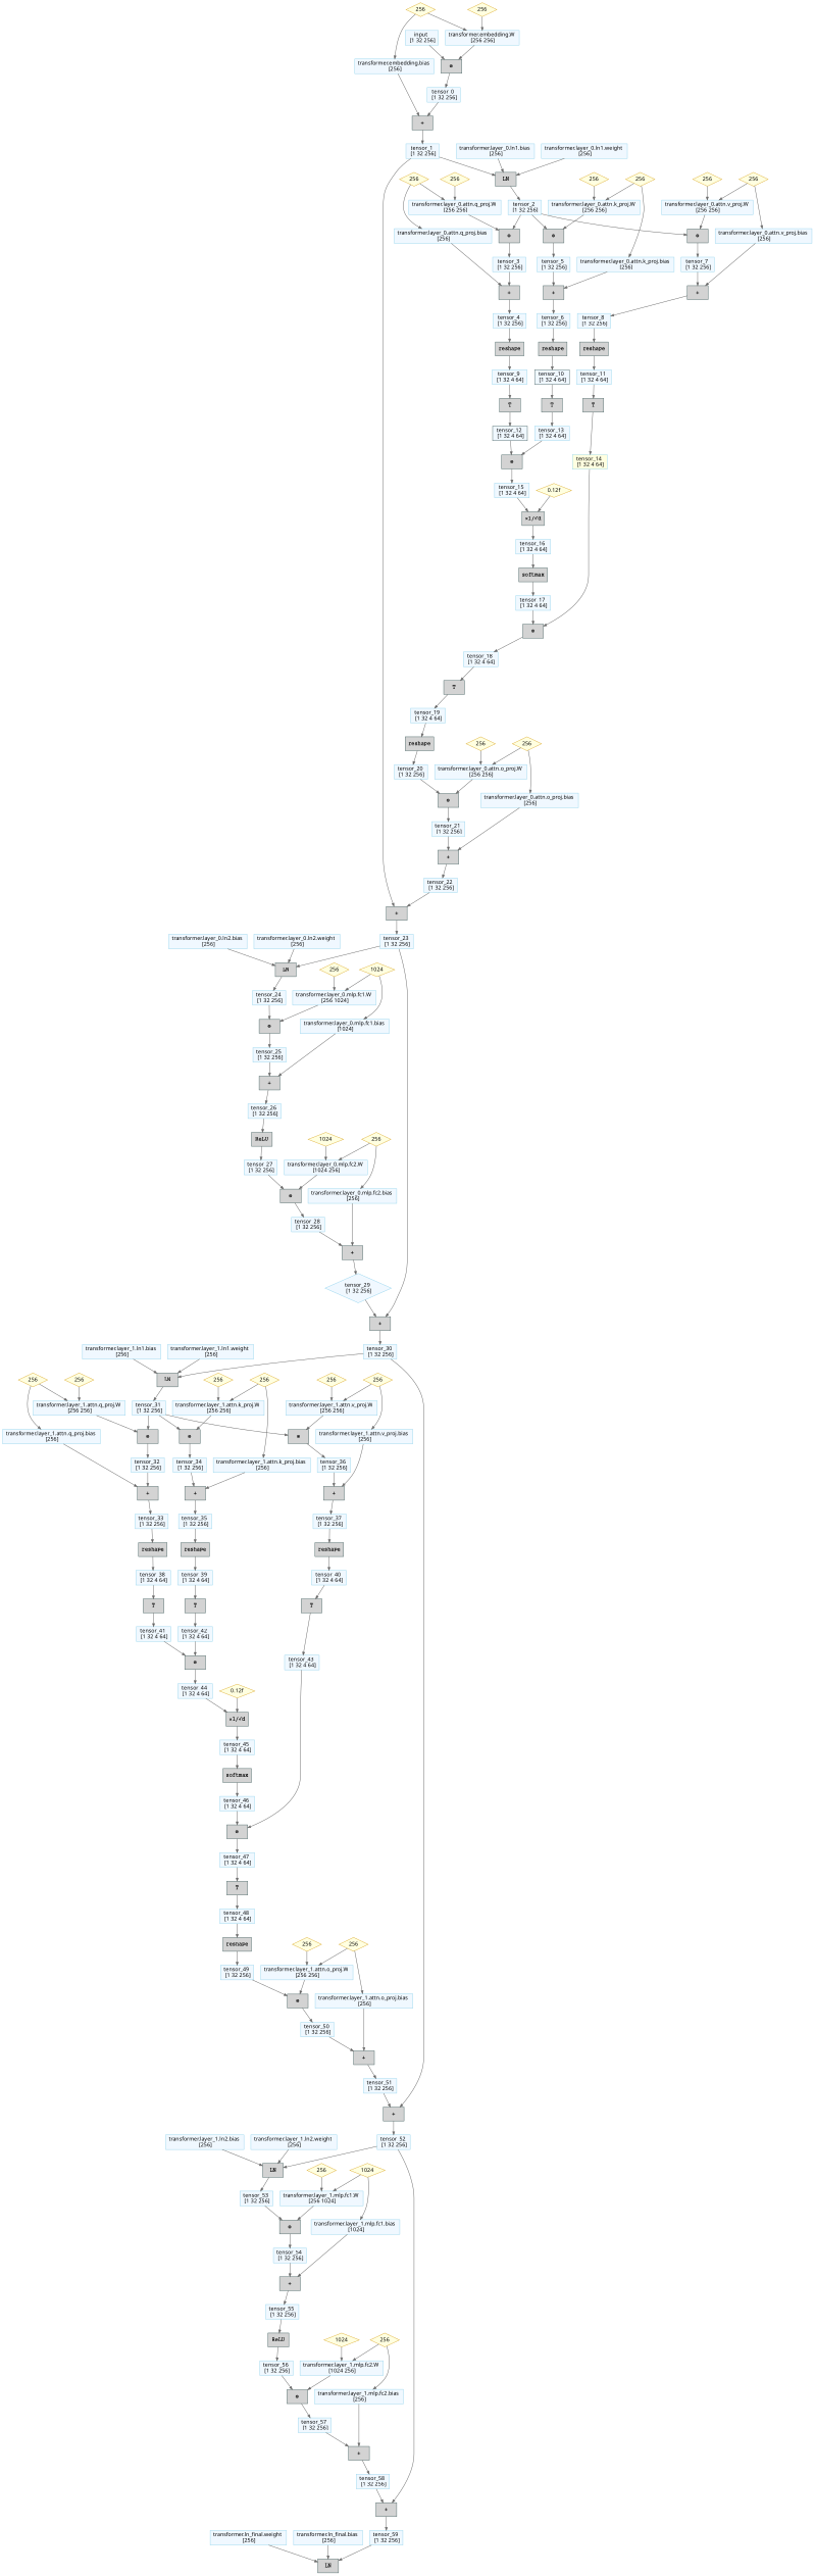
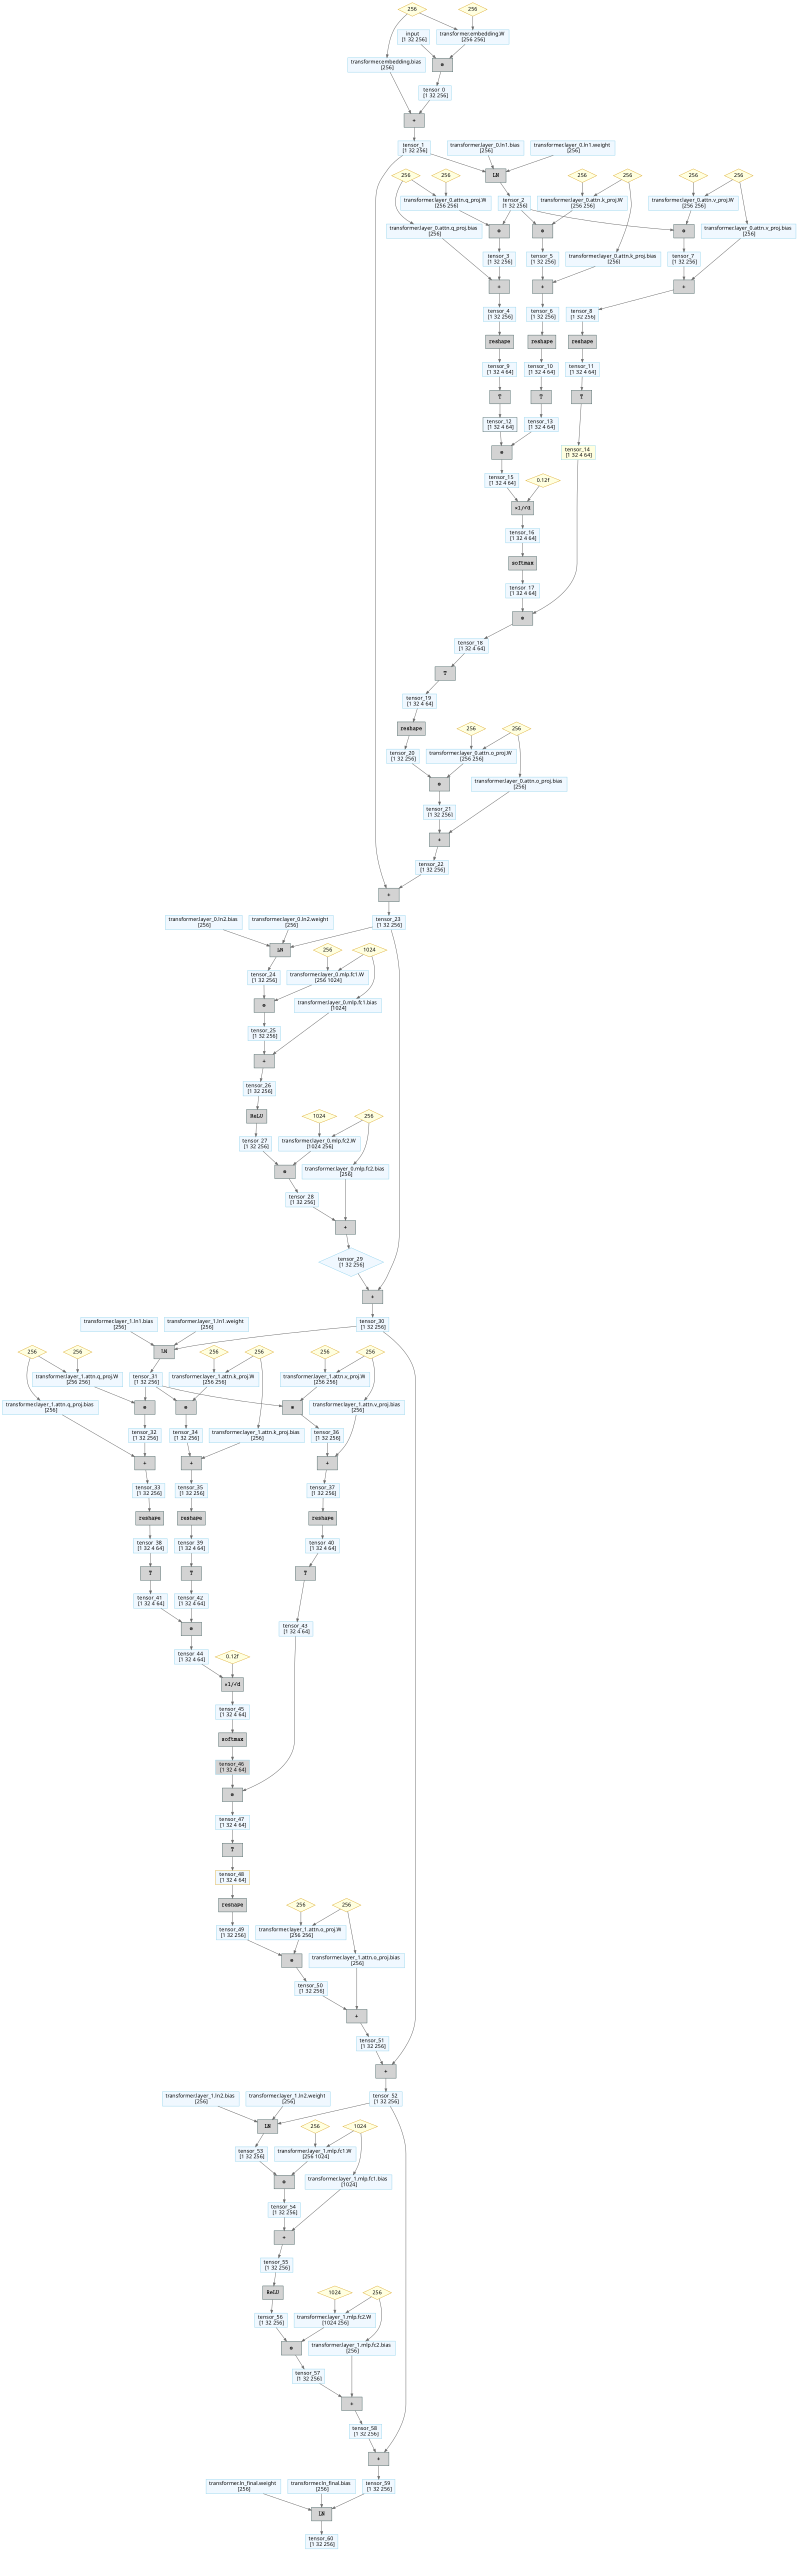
  digraph {
    rankdir=TB
    node [color=skyblue fillcolor=aliceblue fontname="Sans-Serif" shape=box style=filled labeljust=l]
    edge [arrowsize=0.8 color=gray40 penwidth=1.2]
    n1 [color=goldenrod fillcolor=lightyellow label=256 shape=diamond labeljust=""]
    n2 [label="transformer.embedding.W \n [256 256]"]
    n3 [color=darkslategray fillcolor=lightgray fontname="Courier Bold" label="⊗" labeljust=""]
    n4 [color=goldenrod fillcolor=lightyellow label=256 shape=diamond labeljust=""]
    n5 [label="transformer.embedding.bias \n [256]"]
    n6 [color=darkslategray fillcolor=lightgray fontname="Courier Bold" label="+" labeljust=""]
    n7 [label="tensor_0 \n [1 32 256]"]
    n8 [label="tensor_1 \n [1 32 256]"]
    n9 [label="transformer.ln_final.weight \n [256]"]
    n10 [color=darkslategray fillcolor=lightgray fontname="Courier Bold" label=LN labeljust=""]
+   n11 [label="tensor_60 \n [1 32 256]"]
    n12 [label="transformer.ln_final.bias \n [256]"]
    n13 [color=goldenrod fillcolor=lightyellow label=256 shape=diamond labeljust=""]
    n14 [label="transformer.layer_0.attn.q_proj.W \n [256 256]"]
    n15 [color=darkslategray fillcolor=lightgray fontname="Courier Bold" label="⊗" labeljust=""]
    n16 [color=goldenrod fillcolor=lightyellow label=256 shape=diamond labeljust=""]
    n17 [label="transformer.layer_0.attn.q_proj.bias \n [256]"]
    n18 [color=darkslategray fillcolor=lightgray fontname="Courier Bold" label="+" labeljust=""]
    n19 [label="tensor_3 \n [1 32 256]"]
    n20 [label="tensor_4 \n [1 32 256]"]
    n21 [color=goldenrod fillcolor=lightyellow label=256 shape=diamond labeljust=""]
    n22 [label="transformer.layer_0.attn.k_proj.W \n [256 256]"]
    n23 [color=darkslategray fillcolor=lightgray fontname="Courier Bold" label="⊗" labeljust=""]
    n24 [color=goldenrod fillcolor=lightyellow label=256 shape=diamond labeljust=""]
    n25 [label="transformer.layer_0.attn.k_proj.bias \n [256]"]
    n26 [color=darkslategray fillcolor=lightgray fontname="Courier Bold" label="+" labeljust=""]
    n27 [label="tensor_5 \n [1 32 256]"]
    n28 [label="tensor_6 \n [1 32 256]"]
    n29 [color=goldenrod fillcolor=lightyellow label=256 shape=diamond labeljust=""]
    n30 [label="transformer.layer_0.attn.v_proj.W \n [256 256]"]
    n31 [color=darkslategray fillcolor=lightgray fontname="Courier Bold" label="⊗" labeljust=""]
    n32 [color=goldenrod fillcolor=lightyellow label=256 shape=diamond labeljust=""]
    n33 [label="transformer.layer_0.attn.v_proj.bias \n [256]"]
    n34 [color=darkslategray fillcolor=lightgray fontname="Courier Bold" label="+" labeljust=""]
    n35 [label="tensor_7 \n [1 32 256]"]
    n36 [label="tensor_8 \n [1 32 256]"]
    n37 [color=goldenrod fillcolor=lightyellow label=256 shape=diamond labeljust=""]
    n38 [label="transformer.layer_0.attn.o_proj.W \n [256 256]"]
    n39 [color=darkslategray fillcolor=lightgray fontname="Courier Bold" label="⊗" labeljust=""]
    n40 [color=goldenrod fillcolor=lightyellow label=256 shape=diamond labeljust=""]
    n41 [label="transformer.layer_0.attn.o_proj.bias \n [256]"]
    n42 [color=darkslategray fillcolor=lightgray fontname="Courier Bold" label="+" labeljust=""]
    n43 [label="tensor_21 \n [1 32 256]"]
    n44 [label="tensor_22 \n [1 32 256]"]
    n45 [color=goldenrod fillcolor=lightyellow label=256 shape=diamond labeljust=""]
    n46 [label="transformer.layer_0.mlp.fc1.W \n [256 1024]"]
    n47 [color=darkslategray fillcolor=lightgray fontname="Courier Bold" label="⊗" labeljust=""]
    n48 [color=goldenrod fillcolor=lightyellow label=1024 shape=diamond labeljust=""]
    n49 [label="transformer.layer_0.mlp.fc1.bias \n [1024]"]
    n50 [color=darkslategray fillcolor=lightgray fontname="Courier Bold" label="+" labeljust=""]
    n51 [label="tensor_25 \n [1 32 256]"]
    n52 [label="tensor_26 \n [1 32 256]"]
    n53 [color=goldenrod fillcolor=lightyellow label=1024 shape=diamond labeljust=""]
    n54 [label="transformer.layer_0.mlp.fc2.W \n [1024 256]"]
    n55 [color=darkslategray fillcolor=lightgray fontname="Courier Bold" label="⊗" labeljust=""]
    n56 [color=goldenrod fillcolor=lightyellow label=256 shape=diamond labeljust=""]
    n57 [label="transformer.layer_0.mlp.fc2.bias \n [256]"]
    n58 [color=darkslategray fillcolor=lightgray fontname="Courier Bold" label="+" labeljust=""]
    n59 [label="tensor_28 \n [1 32 256]"]
    n60 [label="tensor_29 \n [1 32 256]" shape=diamond]
    n61 [label="transformer.layer_0.ln1.weight \n [256]"]
    n62 [color=darkslategray fillcolor=lightgray fontname="Courier Bold" label=LN labeljust=""]
    n63 [label="tensor_2 \n [1 32 256]"]
    n64 [label="transformer.layer_0.ln1.bias \n [256]"]
    n65 [label="transformer.layer_0.ln2.weight \n [256]"]
    n66 [color=darkslategray fillcolor=lightgray fontname="Courier Bold" label=LN labeljust=""]
    n67 [label="tensor_24 \n [1 32 256]"]
    n68 [label="transformer.layer_0.ln2.bias \n [256]"]
    n69 [color=goldenrod fillcolor=lightyellow label=256 shape=diamond labeljust=""]
    n70 [label="transformer.layer_1.attn.q_proj.W \n [256 256]"]
    n71 [color=darkslategray fillcolor=lightgray fontname="Courier Bold" label="⊗" labeljust=""]
    n72 [color=goldenrod fillcolor=lightyellow label=256 shape=diamond labeljust=""]
    n73 [label="transformer.layer_1.attn.q_proj.bias \n [256]"]
    n74 [color=darkslategray fillcolor=lightgray fontname="Courier Bold" label="+" labeljust=""]
    n75 [label="tensor_32 \n [1 32 256]"]
    n76 [label="tensor_33 \n [1 32 256]"]
    n77 [color=goldenrod fillcolor=lightyellow label=256 shape=diamond labeljust=""]
    n78 [label="transformer.layer_1.attn.k_proj.W \n [256 256]"]
    n79 [color=darkslategray fillcolor=lightgray fontname="Courier Bold" label="⊗" labeljust=""]
    n80 [color=goldenrod fillcolor=lightyellow label=256 shape=diamond labeljust=""]
    n81 [label="transformer.layer_1.attn.k_proj.bias \n [256]"]
    n82 [color=darkslategray fillcolor=lightgray fontname="Courier Bold" label="+" labeljust=""]
    n83 [label="tensor_34 \n [1 32 256]"]
    n84 [label="tensor_35 \n [1 32 256]"]
    n85 [color=goldenrod fillcolor=lightyellow label=256 shape=diamond labeljust=""]
    n86 [label="transformer.layer_1.attn.v_proj.W \n [256 256]"]
    n87 [color=darkslategray fillcolor=lightgray fontname="Courier Bold" label="⊗" labeljust=""]
    n88 [color=goldenrod fillcolor=lightyellow label=256 shape=diamond labeljust=""]
    n89 [label="transformer.layer_1.attn.v_proj.bias \n [256]"]
    n90 [color=darkslategray fillcolor=lightgray fontname="Courier Bold" label="+" labeljust=""]
    n91 [label="tensor_36 \n [1 32 256]"]
    n92 [label="tensor_37 \n [1 32 256]"]
    n93 [color=goldenrod fillcolor=lightyellow label=256 shape=diamond labeljust=""]
    n94 [label="transformer.layer_1.attn.o_proj.W \n [256 256]"]
    n95 [color=darkslategray fillcolor=lightgray fontname="Courier Bold" label="⊗" labeljust=""]
    n96 [color=goldenrod fillcolor=lightyellow label=256 shape=diamond labeljust=""]
    n97 [label="transformer.layer_1.attn.o_proj.bias \n [256]"]
    n98 [color=darkslategray fillcolor=lightgray fontname="Courier Bold" label="+" labeljust=""]
    n99 [label="tensor_50 \n [1 32 256]"]
    n100 [label="tensor_51 \n [1 32 256]"]
    n101 [color=goldenrod fillcolor=lightyellow label=256 shape=diamond labeljust=""]
    n102 [label="transformer.layer_1.mlp.fc1.W \n [256 1024]"]
    n103 [color=darkslategray fillcolor=lightgray fontname="Courier Bold" label="⊗" labeljust=""]
    n104 [color=goldenrod fillcolor=lightyellow label=1024 shape=diamond labeljust=""]
    n105 [label="transformer.layer_1.mlp.fc1.bias \n [1024]"]
    n106 [color=darkslategray fillcolor=lightgray fontname="Courier Bold" label="+" labeljust=""]
    n107 [label="tensor_54 \n [1 32 256]"]
    n108 [label="tensor_55 \n [1 32 256]"]
    n109 [color=goldenrod fillcolor=lightyellow label=1024 shape=diamond labeljust=""]
    n110 [label="transformer.layer_1.mlp.fc2.W \n [1024 256]"]
    n111 [color=darkslategray fillcolor=lightgray fontname="Courier Bold" label="⊗" labeljust=""]
    n112 [color=goldenrod fillcolor=lightyellow label=256 shape=diamond labeljust=""]
    n113 [label="transformer.layer_1.mlp.fc2.bias \n [256]"]
    n114 [color=darkslategray fillcolor=lightgray fontname="Courier Bold" label="+" labeljust=""]
    n115 [label="tensor_57 \n [1 32 256]"]
    n116 [label="tensor_58 \n [1 32 256]"]
    n117 [label="transformer.layer_1.ln1.weight \n [256]"]
    n118 [color=darkslategray fillcolor=lightgray fontname="Courier Bold" label=LN labeljust=""]
    n119 [label="tensor_31 \n [1 32 256]"]
    n120 [label="transformer.layer_1.ln1.bias \n [256]"]
    n121 [label="transformer.layer_1.ln2.weight \n [256]"]
    n122 [color=darkslategray fillcolor=lightgray fontname="Courier Bold" label=LN labeljust=""]
    n123 [label="tensor_53 \n [1 32 256]"]
    n124 [label="transformer.layer_1.ln2.bias \n [256]"]
    n125 [label="input \n [1 32 256]"]
    n126 [color=darkslategray fillcolor=lightgray fontname="Courier Bold" label="+" labeljust=""]
    n127 [label="tensor_23 \n [1 32 256]"]
    n128 [color=darkslategray fillcolor=lightgray fontname="Courier Bold" label=reshape labeljust=""]
    n129 [label="tensor_9 \n [1 32 4 64]"]
    n130 [color=darkslategray fillcolor=lightgray fontname="Courier Bold" label=reshape labeljust=""]
-   n131 [color=darkslategray label="tensor_10 \n [1 32 4 64]"]
+   n131 [label="tensor_10 \n [1 32 4 64]"]
    n132 [color=darkslategray fillcolor=lightgray fontname="Courier Bold" label=reshape labeljust=""]
    n133 [label="tensor_11 \n [1 32 4 64]"]
    n134 [color=darkslategray fillcolor=lightgray fontname="Courier Bold" label=T labeljust=""]
    n135 [color=darkslategray label="tensor_12 \n [1 32 4 64]"]
    n136 [color=darkslategray fillcolor=lightgray fontname="Courier Bold" label=T labeljust=""]
    n137 [label="tensor_13 \n [1 32 4 64]"]
    n138 [color=darkslategray fillcolor=lightgray fontname="Courier Bold" label=T labeljust=""]
    n139 [fillcolor=lightyellow label="tensor_14 \n [1 32 4 64]"]
    n140 [color=darkslategray fillcolor=lightgray fontname="Courier Bold" label="⊗" labeljust=""]
    n141 [label="tensor_15 \n [1 32 4 64]"]
    n142 [color=darkslategray fillcolor=lightgray fontname="Courier Bold" label="⊗" labeljust=""]
    n143 [label="tensor_18 \n [1 32 4 64]"]
    n144 [color=darkslategray fillcolor=lightgray fontname="Courier Bold" label="×1/√d" labeljust=""]
    n145 [label="tensor_16 \n [1 32 4 64]"]
    n146 [color=darkslategray fillcolor=lightgray fontname="Courier Bold" label=softmax labeljust=""]
    n147 [label="tensor_17 \n [1 32 4 64]"]
    n148 [color=goldenrod fillcolor=lightyellow label="0.12f" shape=diamond labeljust=""]
    n149 [color=darkslategray fillcolor=lightgray fontname="Courier Bold" label=T labeljust=""]
    n150 [label="tensor_19 \n [1 32 4 64]"]
    n151 [color=darkslategray fillcolor=lightgray fontname="Courier Bold" label=reshape labeljust=""]
    n152 [label="tensor_20 \n [1 32 256]"]
    n153 [color=darkslategray fillcolor=lightgray fontname="Courier Bold" label="+" labeljust=""]
    n154 [label="tensor_30 \n [1 32 256]"]
    n155 [color=darkslategray fillcolor=lightgray fontname="Courier Bold" label=ReLU labeljust=""]
    n156 [label="tensor_27 \n [1 32 256]"]
    n157 [color=darkslategray fillcolor=lightgray fontname="Courier Bold" label="+" labeljust=""]
    n158 [label="tensor_52 \n [1 32 256]"]
    n159 [color=darkslategray fillcolor=lightgray fontname="Courier Bold" label=reshape labeljust=""]
    n160 [label="tensor_38 \n [1 32 4 64]"]
    n161 [color=darkslategray fillcolor=lightgray fontname="Courier Bold" label=reshape labeljust=""]
    n162 [label="tensor_39 \n [1 32 4 64]"]
    n163 [color=darkslategray fillcolor=lightgray fontname="Courier Bold" label=reshape labeljust=""]
    n164 [label="tensor_40 \n [1 32 4 64]"]
    n165 [color=darkslategray fillcolor=lightgray fontname="Courier Bold" label=T labeljust=""]
    n166 [label="tensor_41 \n [1 32 4 64]"]
    n167 [color=darkslategray fillcolor=lightgray fontname="Courier Bold" label=T labeljust=""]
    n168 [label="tensor_42 \n [1 32 4 64]"]
    n169 [color=darkslategray fillcolor=lightgray fontname="Courier Bold" label=T labeljust=""]
    n170 [label="tensor_43 \n [1 32 4 64]"]
    n171 [color=darkslategray fillcolor=lightgray fontname="Courier Bold" label="⊗" labeljust=""]
    n172 [label="tensor_44 \n [1 32 4 64]"]
    n173 [color=darkslategray fillcolor=lightgray fontname="Courier Bold" label="⊗" labeljust=""]
    n174 [label="tensor_47 \n [1 32 4 64]"]
    n175 [color=darkslategray fillcolor=lightgray fontname="Courier Bold" label="×1/√d" labeljust=""]
    n176 [label="tensor_45 \n [1 32 4 64]"]
    n177 [color=darkslategray fillcolor=lightgray fontname="Courier Bold" label=softmax labeljust=""]
-   n178 [label="tensor_46 \n [1 32 4 64]"]
+   n178 [fillcolor=lightgray label="tensor_46 \n [1 32 4 64]"]
    n179 [color=goldenrod fillcolor=lightyellow label="0.12f" shape=diamond labeljust=""]
    n180 [color=darkslategray fillcolor=lightgray fontname="Courier Bold" label=T labeljust=""]
-   n181 [label="tensor_48 \n [1 32 4 64]"]
+   n181 [color=goldenrod label="tensor_48 \n [1 32 4 64]"]
    n182 [color=darkslategray fillcolor=lightgray fontname="Courier Bold" label=reshape labeljust=""]
    n183 [label="tensor_49 \n [1 32 256]"]
    n184 [color=darkslategray fillcolor=lightgray fontname="Courier Bold" label="+" labeljust=""]
    n185 [label="tensor_59 \n [1 32 256]"]
    n186 [color=darkslategray fillcolor=lightgray fontname="Courier Bold" label=ReLU labeljust=""]
    n187 [label="tensor_56 \n [1 32 256]"]
    n1 -> n2
    n2 -> n3
    n3 -> n7
    n4 -> n2
    n4 -> n5
    n5 -> n6
    n6 -> n8
    n7 -> n6
    n8 -> n62
    n8 -> n126
    n9 -> n10
+   n10 -> n11
    n12 -> n10
    n13 -> n14
    n14 -> n15
    n15 -> n19
    n16 -> n14
    n16 -> n17
    n17 -> n18
    n18 -> n20
    n19 -> n18
    n20 -> n128
    n21 -> n22
    n22 -> n23
    n23 -> n27
    n24 -> n22
    n24 -> n25
    n25 -> n26
    n26 -> n28
    n27 -> n26
    n28 -> n130
    n29 -> n30
    n30 -> n31
    n31 -> n35
    n32 -> n30
    n32 -> n33
    n33 -> n34
    n34 -> n36
    n35 -> n34
    n36 -> n132
    n37 -> n38
    n38 -> n39
    n39 -> n43
    n40 -> n38
    n40 -> n41
    n41 -> n42
    n42 -> n44
    n43 -> n42
    n44 -> n126
    n45 -> n46
    n46 -> n47
    n47 -> n51
    n48 -> n46
    n48 -> n49
    n49 -> n50
    n50 -> n52
    n51 -> n50
    n52 -> n155
    n53 -> n54
    n54 -> n55
    n55 -> n59
    n56 -> n54
    n56 -> n57
    n57 -> n58
    n58 -> n60
    n59 -> n58
    n60 -> n153
    n61 -> n62
    n62 -> n63
    n63 -> n15
    n63 -> n23
    n63 -> n31
    n64 -> n62
    n65 -> n66
    n66 -> n67
    n67 -> n47
    n68 -> n66
    n69 -> n70
    n70 -> n71
    n71 -> n75
    n72 -> n70
    n72 -> n73
    n73 -> n74
    n74 -> n76
    n75 -> n74
    n76 -> n159
    n77 -> n78
    n78 -> n79
    n79 -> n83
    n80 -> n78
    n80 -> n81
    n81 -> n82
    n82 -> n84
    n83 -> n82
    n84 -> n161
    n85 -> n86
    n86 -> n87
    n87 -> n91
    n88 -> n86
    n88 -> n89
    n89 -> n90
    n90 -> n92
    n91 -> n90
    n92 -> n163
    n93 -> n94
    n94 -> n95
    n95 -> n99
    n96 -> n94
    n96 -> n97
    n97 -> n98
    n98 -> n100
    n99 -> n98
    n100 -> n157
    n101 -> n102
    n102 -> n103
    n103 -> n107
    n104 -> n102
    n104 -> n105
    n105 -> n106
    n106 -> n108
    n107 -> n106
    n108 -> n186
    n109 -> n110
    n110 -> n111
    n111 -> n115
    n112 -> n110
    n112 -> n113
    n113 -> n114
    n114 -> n116
    n115 -> n114
    n116 -> n184
    n117 -> n118
    n118 -> n119
    n119 -> n71
    n119 -> n79
    n119 -> n87
    n120 -> n118
    n121 -> n122
    n122 -> n123
    n123 -> n103
    n124 -> n122
    n125 -> n3
    n126 -> n127
    n127 -> n66
    n127 -> n153
    n128 -> n129
    n129 -> n134
    n130 -> n131
    n131 -> n136
    n132 -> n133
    n133 -> n138
    n134 -> n135
    n135 -> n140
    n136 -> n137
    n137 -> n140
    n138 -> n139
    n139 -> n142
    n140 -> n141
    n141 -> n144
    n142 -> n143
    n143 -> n149
    n144 -> n145
    n145 -> n146
    n146 -> n147
    n147 -> n142
    n148 -> n144
    n149 -> n150
    n150 -> n151
    n151 -> n152
    n152 -> n39
    n153 -> n154
    n154 -> n118
    n154 -> n157
    n155 -> n156
    n156 -> n55
    n157 -> n158
    n158 -> n122
    n158 -> n184
    n159 -> n160
    n160 -> n165
    n161 -> n162
    n162 -> n167
    n163 -> n164
    n164 -> n169
    n165 -> n166
    n166 -> n171
    n167 -> n168
    n168 -> n171
    n169 -> n170
    n170 -> n173
    n171 -> n172
    n172 -> n175
    n173 -> n174
    n174 -> n180
    n175 -> n176
    n176 -> n177
    n177 -> n178
    n178 -> n173
    n179 -> n175
    n180 -> n181
    n181 -> n182
    n182 -> n183
    n183 -> n95
    n184 -> n185
    n185 -> n10
    n186 -> n187
    n187 -> n111
  }
